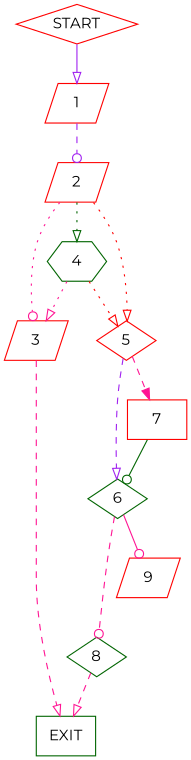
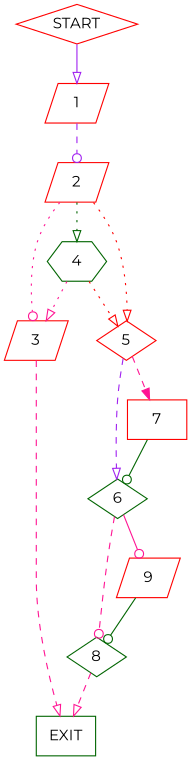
  digraph {
    fontname=Montserrat
    node [color=red fontname=Montserrat shape=diamond]
    edge [arrowhead=onormal color=deeppink fontname=Montserrat style=dashed]
    n1 [label=START]
    1 [shape=parallelogram]
    2 [shape=parallelogram]
    n4 [color=darkgreen label=EXIT shape=box]
    3 [shape=parallelogram]
    4 [color=darkgreen shape=hexagon]
    5
    6 [color=darkgreen]
    7 [shape=box]
    8 [color=darkgreen]
    9 [shape=parallelogram]
    n1 -> 1 [color=purple style=solid]
    1 -> 2 [arrowhead=odot color=purple]
    2 -> 3 [arrowhead=odot style=dotted]
    2 -> 4 [color=darkgreen style=dotted]
    2 -> 5 [color=red style=dotted]
    3 -> n4
    4 -> 3 [style=dotted]
    4 -> 5 [color=red style=dotted]
    5 -> 6 [color=purple]
    5 -> 7 [arrowhead=normal]
    6 -> 8 [arrowhead=odot]
    6 -> 9 [arrowhead=odot style=solid]
    7 -> 6 [arrowhead=odot color=darkgreen style=solid]
    8 -> n4
+   9 -> 8 [arrowhead=odot color=darkgreen style=solid]
  }
